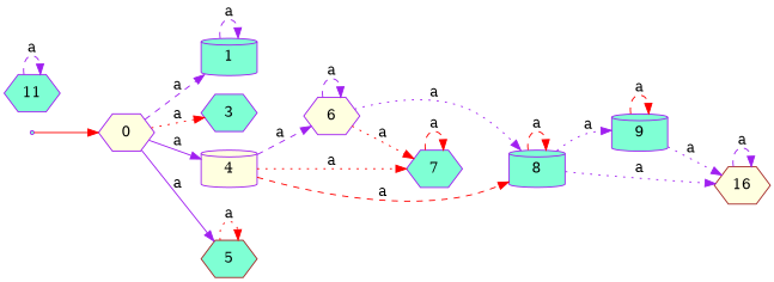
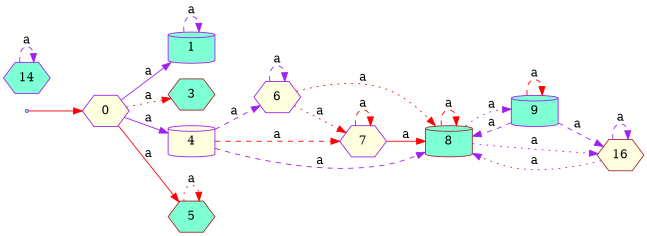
  digraph {
    rankdir=LR
    node [color=purple fillcolor=aquamarine shape=hexagon style=filled]
    edge [color=purple style=dashed]
    dummy0 [shape=point]
    0 [fillcolor=lightyellow]
    1 [shape=cylinder]
-   3
+   3 [color=brown]
    4 [fillcolor=lightyellow shape=cylinder]
    5 [color=brown]
    6 [fillcolor=lightyellow]
-   7
-   8 [shape=cylinder]
-   11
+   7 [fillcolor=lightyellow]
+   8 [color=brown shape=cylinder]
+   11 [label=14]
    9 [shape=cylinder]
    n12 [color=brown fillcolor=lightyellow label=16]
    dummy0 -> 0 [color=red style=solid]
-   0 -> 1 [label=a]
+   0 -> 1 [label=a style=solid]
    0 -> 3 [color=red label=a style=dotted]
    0 -> 4 [label=a style=solid]
-   0 -> 5 [label=a style=solid]
+   0 -> 5 [color=red label=a style=solid]
    1 -> 1 [label=a]
    4 -> 6 [label=a]
-   4 -> 7 [color=red label=a style=dotted]
-   4 -> 8 [color=red label=a]
+   4 -> 7 [color=red label=a]
+   4 -> 8 [label=a]
    5 -> 5 [color=red label=a style=dotted]
    6 -> 6 [label=a]
    6 -> 7 [color=red label=a style=dotted]
-   6 -> 8 [label=a style=dotted]
+   6 -> 8 [color=red label=a style=dotted]
    7 -> 7 [color=red label=a]
+   7 -> 8 [color=red label=a style=solid]
    8 -> 8 [color=red label=a]
    8 -> 9 [label=a style=dotted]
    8 -> n12 [label=a style=dotted]
    11 -> 11 [label=a]
+   9 -> 8 [label=a]
    9 -> 9 [color=red label=a]
-   9 -> n12 [label=a style=dotted]
+   9 -> n12 [label=a]
+   n12 -> 8 [label=a style=dotted]
    n12 -> n12 [label=a]
  }
